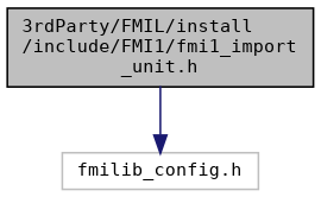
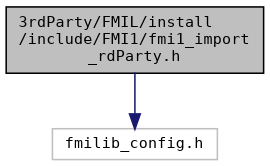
  digraph {
    fontname="DejaVu Sans Mono"
    node [fontname="DejaVu Sans Mono" fontsize=10 shape=record style=filled]
-   n1 [color=black fillcolor=grey75 fontcolor=black height=0.2 label="3rdParty/FMIL/install\l/include/FMI1/fmi1_import\l_unit.h" width=0.4]
+   n1 [color=black fillcolor=grey75 fontcolor=black height=0.2 label="3rdParty/FMIL/install\l/include/FMI1/fmi1_import\l_rdParty.h" width=0.4]
    n2 [color=grey75 fillcolor=white height=0.2 label="fmilib_config.h" width=0.4]
    n1 -> n2 [color=midnightblue fontname="DejaVu Sans Mono" fontsize=10 labelfontname=Helvetica labelfontsize=10 style=solid]
  }
